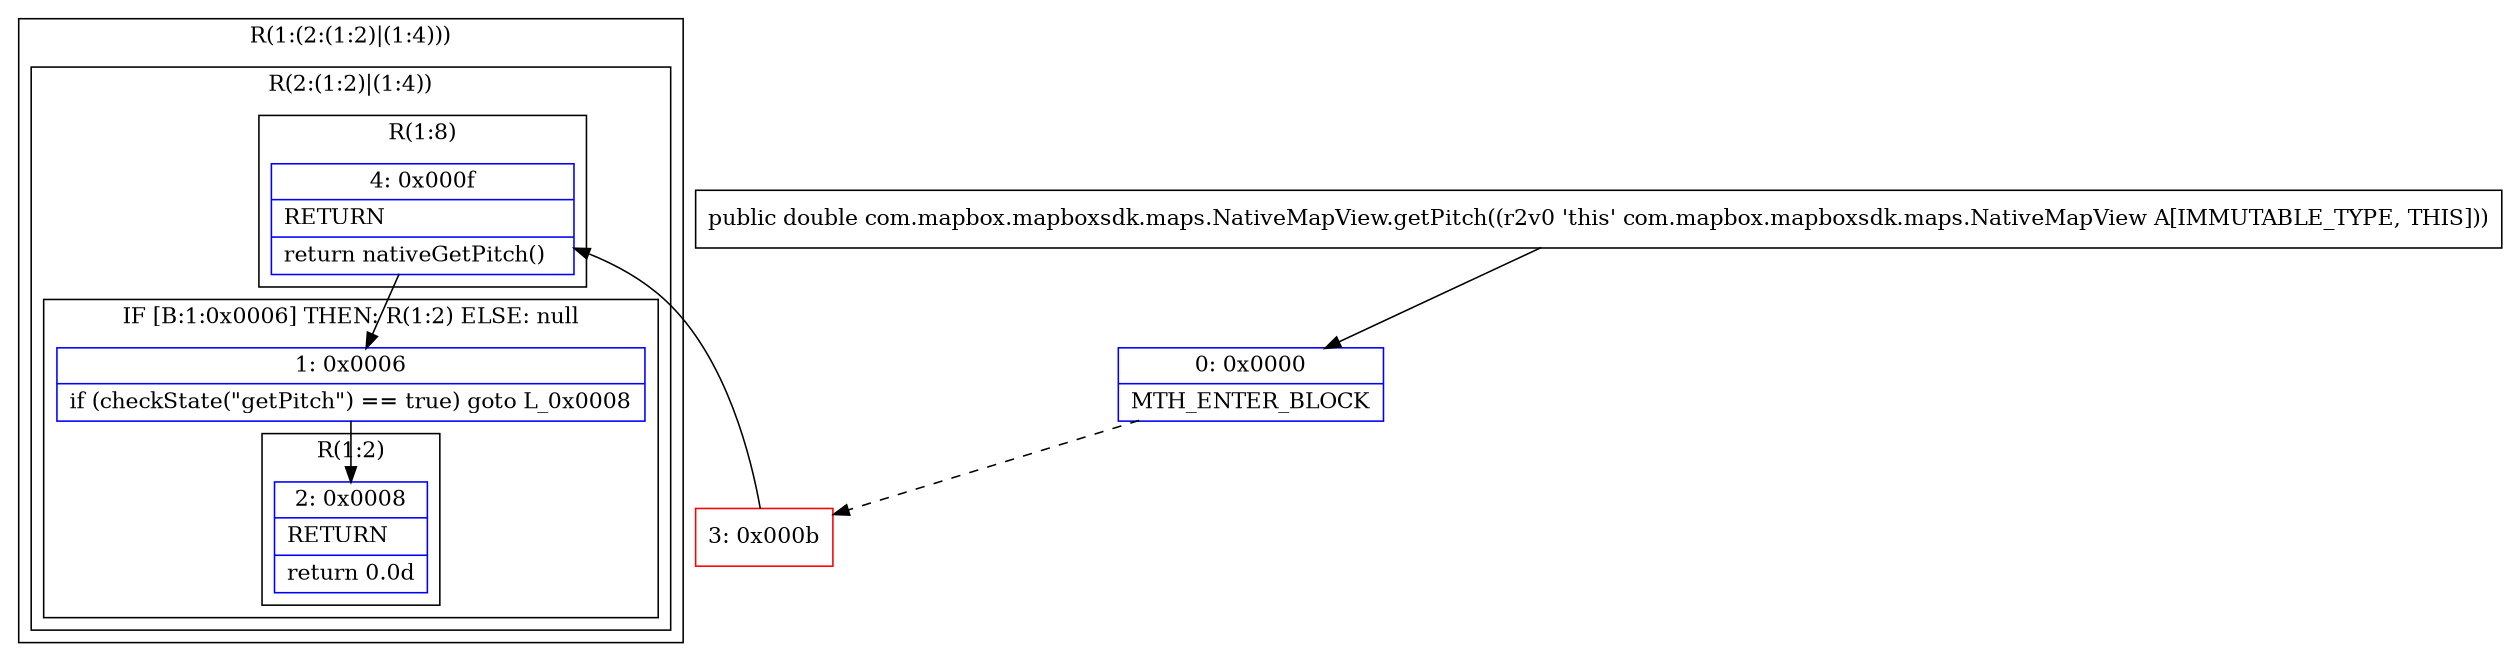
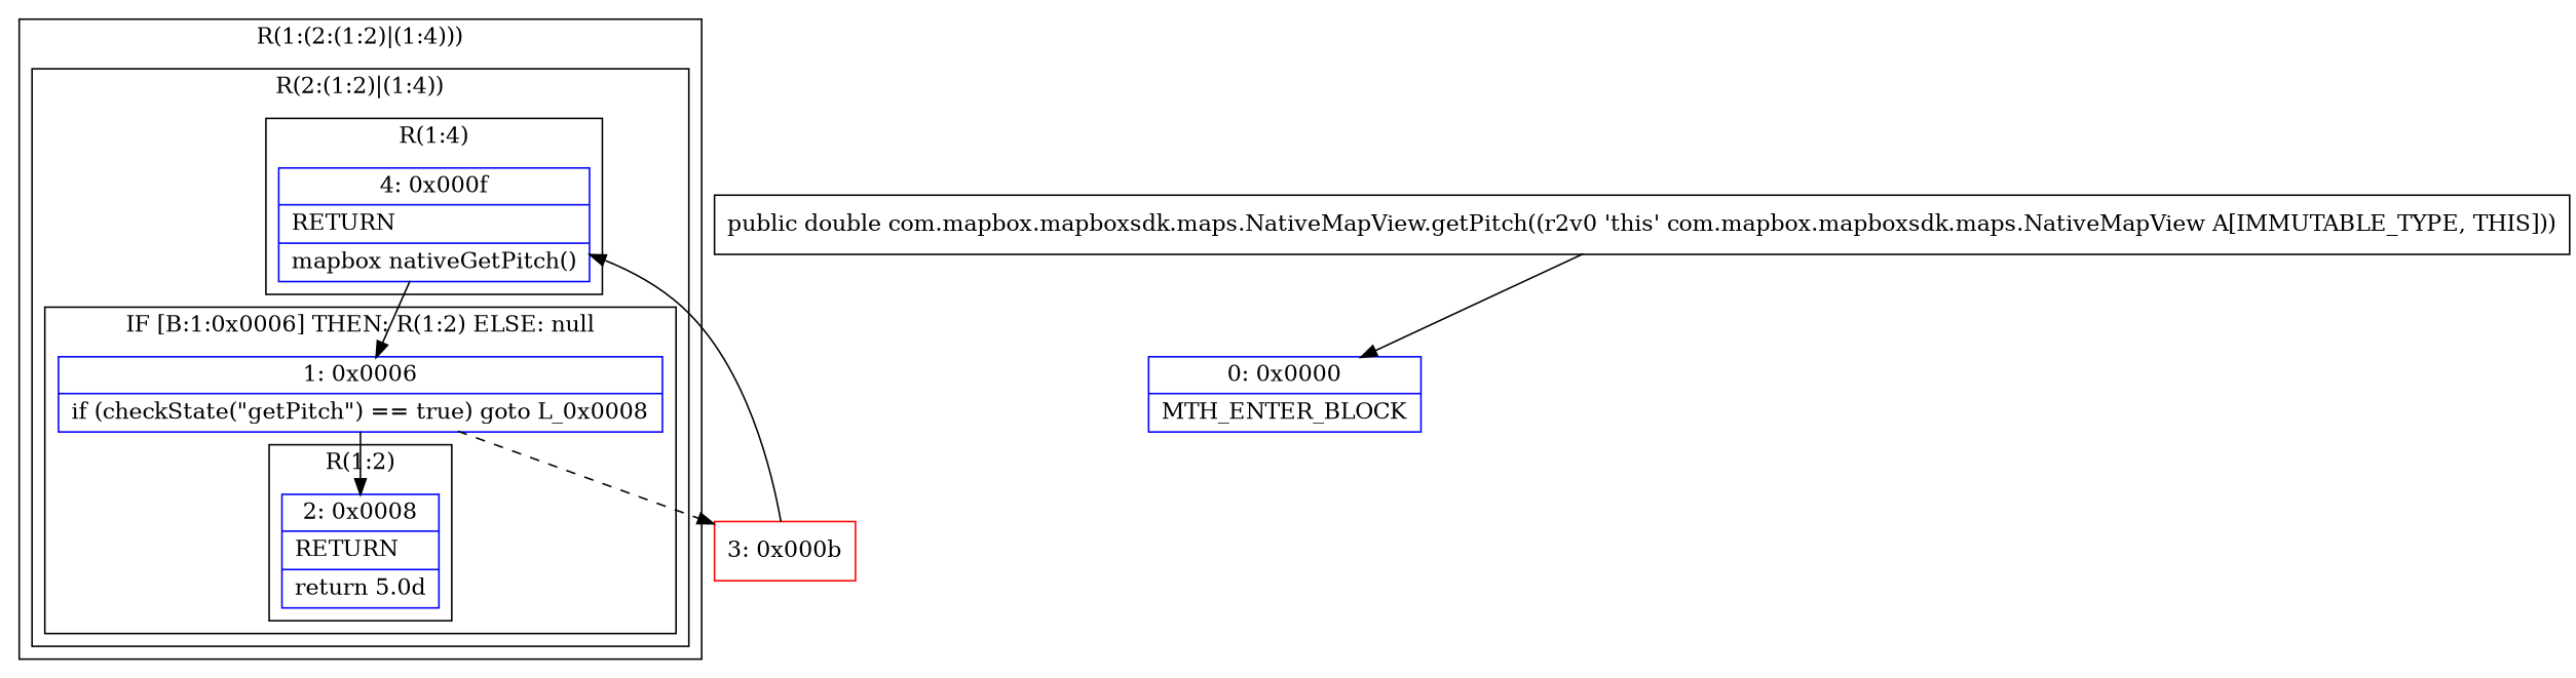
  digraph {
    node [color=blue shape=record]
-   n1 [label="{2\:\ 0x0008|RETURN\l|return 0.0d\l}"]
+   n1 [label="{2\:\ 0x0008|RETURN\l|return 5.0d\l}"]
    n2 [label="{1\:\ 0x0006|if (checkState(\"getPitch\") == true) goto L_0x0008\l}"]
-   n3 [label="{4\:\ 0x000f|RETURN\l|return nativeGetPitch()\l}"]
+   n3 [label="{4\:\ 0x000f|RETURN\l|mapbox nativeGetPitch()\l}"]
    n4 [color=red label="{3\:\ 0x000b}"]
    n5 [label="{0\:\ 0x0000|MTH_ENTER_BLOCK\l}"]
    n6 [label="{public double com.mapbox.mapboxsdk.maps.NativeMapView.getPitch((r2v0 'this' com.mapbox.mapboxsdk.maps.NativeMapView A[IMMUTABLE_TYPE, THIS])) }" color=""]
    subgraph cluster_1 {
      label="R(1:(2:(1:2)|(1:4)))"
      subgraph cluster_2 {
        label="R(2:(1:2)|(1:4))"
        subgraph cluster_3 {
          label="IF [B:1:0x0006] THEN: R(1:2) ELSE: null"
          n2
          subgraph cluster_4 {
            label="R(1:2)"
            n1
          }
        }
        subgraph cluster_5 {
-         label="R(1:8)"
+         label="R(1:4)"
          n3
        }
      }
    }
    n2 -> n1
-   n5 -> n4 [style=dashed]
+   n2 -> n4 [style=dashed]
    n3 -> n2
    n4 -> n3
    n6 -> n5
  }
